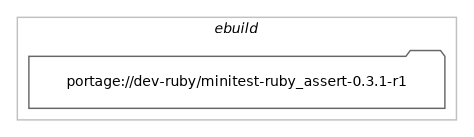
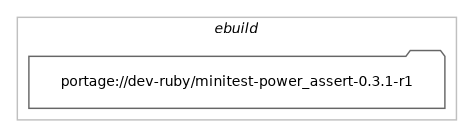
  digraph {
    compound=true
    concentrate=true
    fontname=Helvetica
    fontsize=10
    newrank=true
    rankdir=LR
    ranksep=1.5
-   n1 [color=gray40 fontname=Helvetica fontsize=10 label="portage://dev-ruby/minitest-ruby_assert-0.3.1-r1" width=4 shape=folder]
+   n1 [color=gray40 fontname=Helvetica fontsize=10 label="portage://dev-ruby/minitest-power_assert-0.3.1-r1" width=4 shape=folder]
    subgraph cluster_1 {
      color=gray
      label=<<i>ebuild</i>>
      n1
    }
    subgraph cluster_2 {
      color=gray
      label=<<i>dependencies</i>>
      subgraph cluster_3 {
        color=gray
        fillcolor="#eeeeee"
        label=<<i>compile</i>>
        style=filled
      }
      subgraph cluster_4 {
        color=gray
        fillcolor="#eeeeee"
        label=<<i>compile and run</i>>
        style=filled
      }
      subgraph cluster_5 {
        color=gray
        fillcolor="#eeeeee"
        label=<<i>run</i>>
        style=filled
      }
    }
    subgraph cluster_6 {
      color=gray
      label=<<i>candidates</i>>
      rank=same
    }
  }
